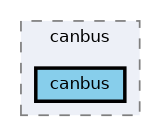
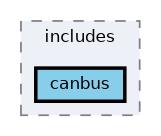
  digraph {
    compound=true
    n1 [color=black fillcolor=skyblue fontname=Helvetica fontsize=10 height=0.2 label=canbus shape=box style="filled,bold" width=0.4]
    subgraph cluster_1 {
      bgcolor="#edf0f7"
      fontname=Helvetica
      fontsize=10
-     label=canbus
+     label=includes
      pencolor=grey50
      style="filled,dashed"
      n1
    }
  }
